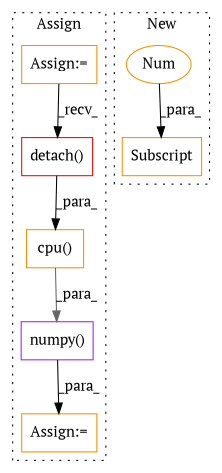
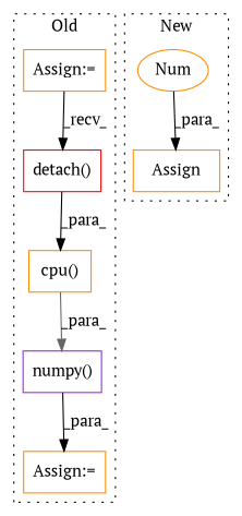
  digraph {
    fontname="PT Serif"
    node [a=75 color=darkorange fontname="PT Serif" l=3 s=6344 shape=box]
    edge [color=black fontname="PT Serif"]
    n1 [color=purple l=36 label="numpy()"]
    n2 [a=68 label="Assign:=" s=6406]
    n3 [l=28 label="cpu()"]
    n4 [color=red l=22 label="detach()"]
    n5 [a=68 label="Assign:=" s=6047]
-   n6 [a=63 l="22,0" label=Subscript s="6137,0"]
+   n6 [a=63 l="22,0" label=Assign s="6137,0"]
    n7 [a=76 l=2 label=Num s=6156 shape=ellipse]
    subgraph cluster_1 {
-     label=Assign
+     label=Old
      style=dotted
      n1
      n2
      n3
      n4
      n5
    }
    subgraph cluster_2 {
      label=New
      style=dotted
      n6
      n7
    }
    n1 -> n2 [label=_para_]
    n3 -> n1 [color=gray40 label=_para_]
    n4 -> n3 [label=_para_]
    n5 -> n4 [label=_recv_]
    n7 -> n6 [label=_para_]
  }
